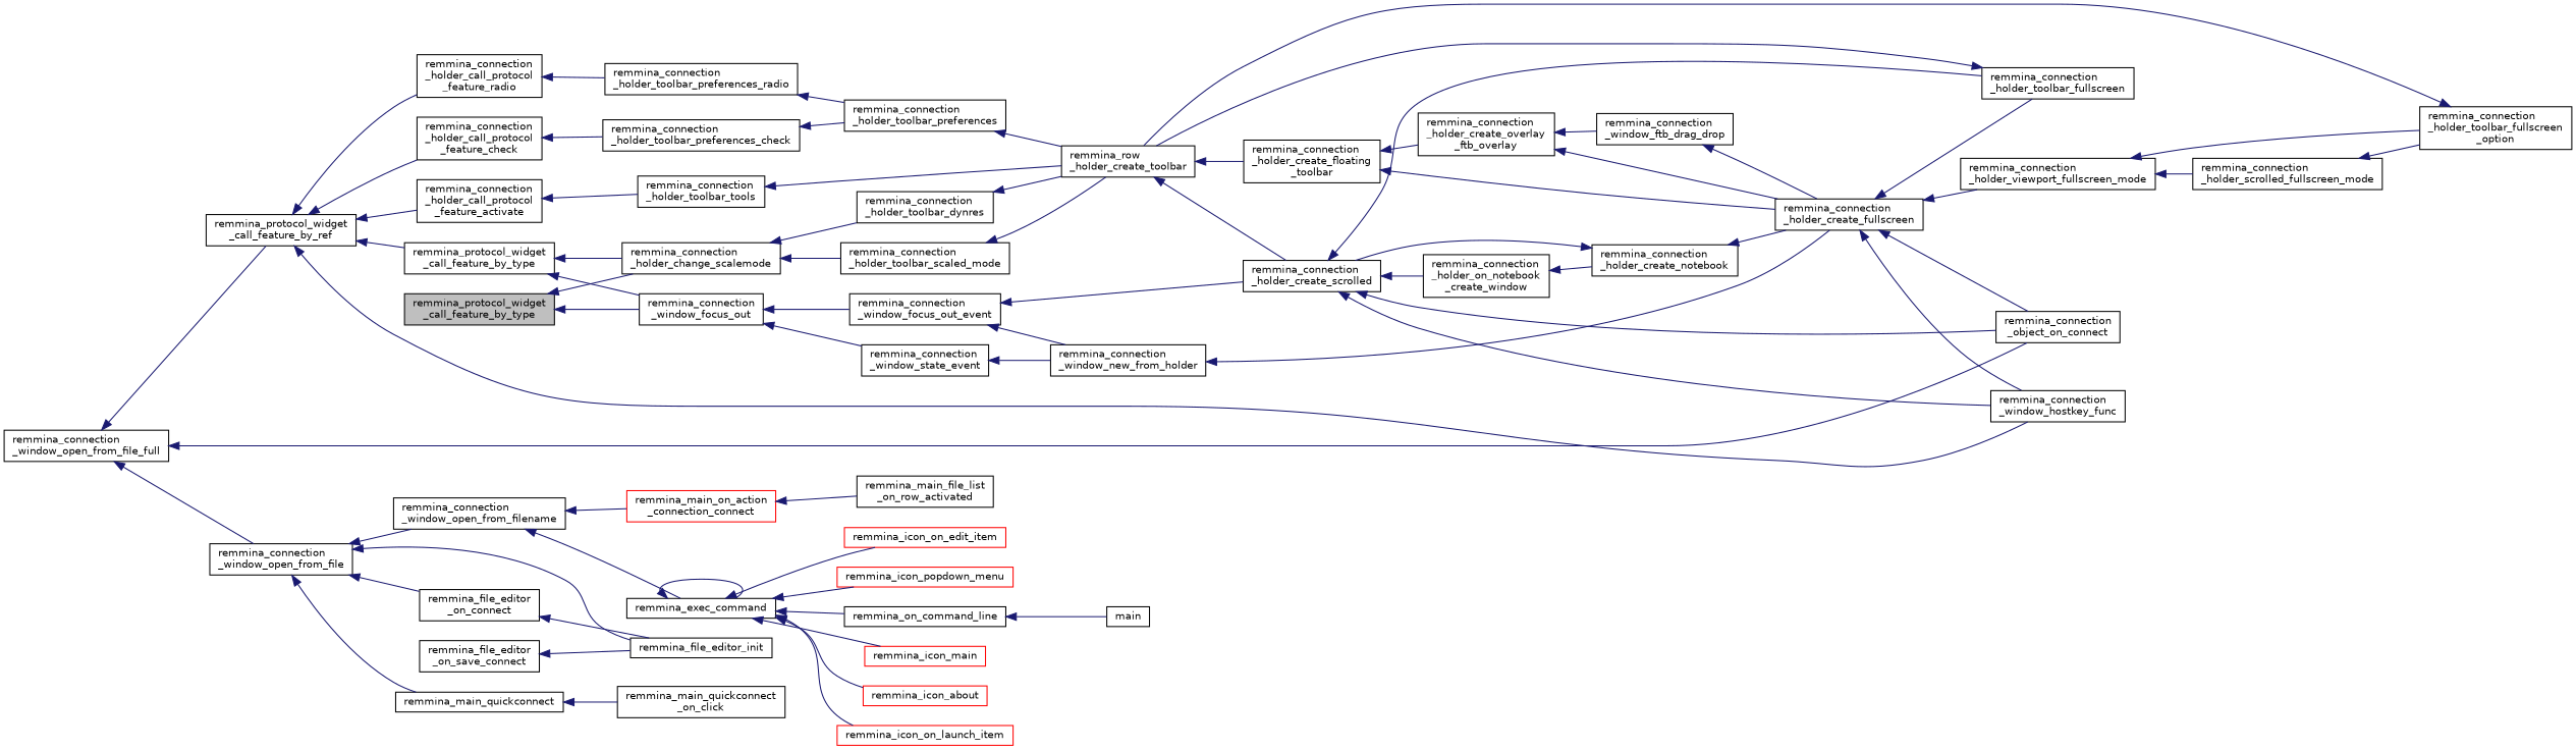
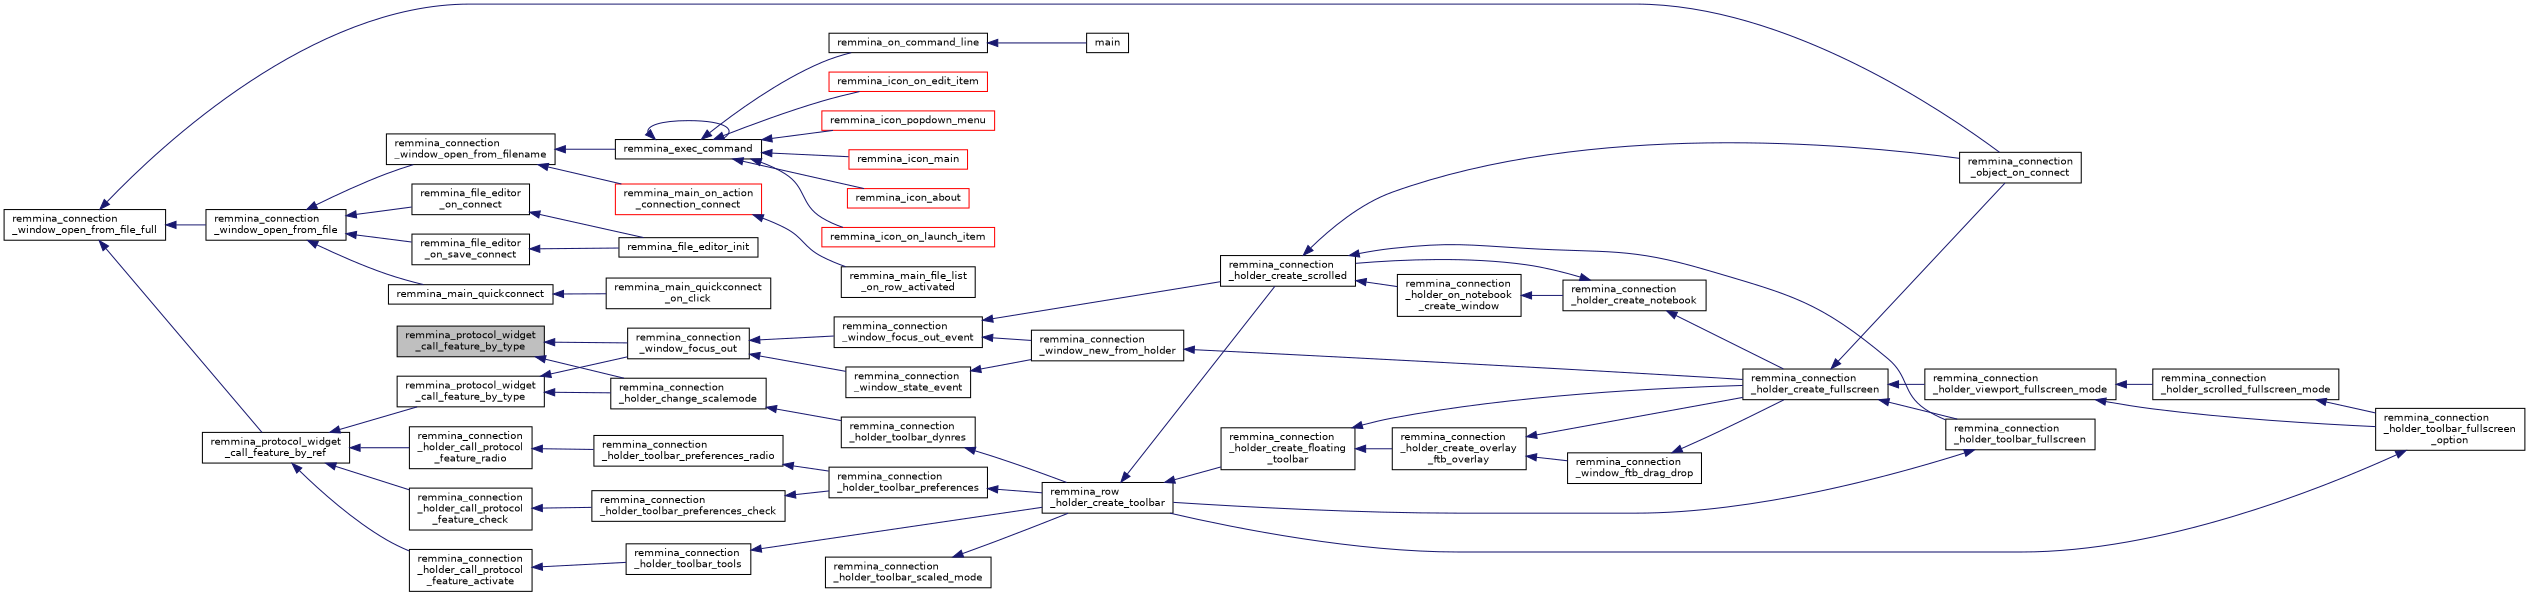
  digraph {
    rankdir=LR
    node [color=black fillcolor=white fontname=Helvetica fontsize=10 shape=record style=filled]
    edge [color=midnightblue dir=back fontname=Helvetica fontsize=10 labelfontname=Helvetica labelfontsize=10 style=solid]
    n1 [fillcolor=grey75 fontcolor=black height=0.2 label="remmina_protocol_widget\l_call_feature_by_type" width=0.4]
    n2 [height=0.2 label="remmina_connection\l_holder_change_scalemode" width=0.4]
    n3 [height=0.2 label="remmina_connection\l_window_focus_out" width=0.4]
    n4 [height=0.2 label="remmina_connection\l_holder_toolbar_dynres" width=0.4]
    n5 [height=0.2 label="remmina_connection\l_holder_toolbar_scaled_mode" width=0.4]
    n6 [height=0.2 label="remmina_connection\l_window_focus_out_event" width=0.4]
    n7 [height=0.2 label="remmina_connection\l_window_state_event" width=0.4]
    n8 [height=0.2 label="remmina_row\l_holder_create_toolbar" width=0.4]
    n9 [height=0.2 label="remmina_connection\l_holder_create_floating\l_toolbar" width=0.4]
    n10 [height=0.2 label="remmina_connection\l_holder_create_scrolled" width=0.4]
    n11 [height=0.2 label="remmina_connection\l_holder_create_overlay\l_ftb_overlay" width=0.4]
    n12 [height=0.2 label="remmina_connection\l_holder_create_fullscreen" width=0.4]
    n13 [height=0.2 label="remmina_connection\l_holder_toolbar_fullscreen" width=0.4]
-   n14 [height=0.2 label="remmina_connection\l_window_hostkey_func" width=0.4]
    n15 [height=0.2 label="remmina_connection\l_object_on_connect" width=0.4]
    n16 [height=0.2 label="remmina_connection\l_holder_on_notebook\l_create_window" width=0.4]
    n17 [height=0.2 label="remmina_connection\l_window_ftb_drag_drop" width=0.4]
    n18 [height=0.2 label="remmina_connection\l_holder_viewport_fullscreen_mode" width=0.4]
    n19 [height=0.2 label="remmina_connection\l_holder_scrolled_fullscreen_mode" width=0.4]
    n20 [height=0.2 label="remmina_connection\l_holder_toolbar_fullscreen\l_option" width=0.4]
    n21 [height=0.2 label="remmina_connection\l_window_open_from_file_full" width=0.4]
    n22 [height=0.2 label="remmina_connection\l_window_open_from_file" width=0.4]
    n23 [height=0.2 label="remmina_protocol_widget\l_call_feature_by_ref" width=0.4]
    n24 [height=0.2 label="remmina_connection\l_window_open_from_filename" width=0.4]
    n25 [height=0.2 label="remmina_file_editor\l_on_connect" width=0.4]
    n26 [height=0.2 label="remmina_file_editor\l_on_save_connect" width=0.4]
    n27 [height=0.2 label=remmina_main_quickconnect width=0.4]
    n28 [height=0.2 label="remmina_connection\l_holder_call_protocol\l_feature_radio" width=0.4]
    n29 [height=0.2 label="remmina_connection\l_holder_call_protocol\l_feature_check" width=0.4]
    n30 [height=0.2 label="remmina_connection\l_holder_call_protocol\l_feature_activate" width=0.4]
    n31 [height=0.2 label="remmina_protocol_widget\l_call_feature_by_type" width=0.4]
    n32 [height=0.2 label=remmina_exec_command width=0.4]
    n33 [color=red height=0.2 label="remmina_main_on_action\l_connection_connect" width=0.4]
    n34 [height=0.2 label=remmina_file_editor_init width=0.4]
    n35 [height=0.2 label="remmina_main_quickconnect\l_on_click" width=0.4]
    n36 [height=0.2 label=remmina_on_command_line width=0.4]
    n37 [color=red height=0.2 label=remmina_icon_main width=0.4]
    n38 [color=red height=0.2 label=remmina_icon_about width=0.4]
    n39 [color=red height=0.2 label=remmina_icon_on_launch_item width=0.4]
    n40 [color=red height=0.2 label=remmina_icon_on_edit_item width=0.4]
    n41 [color=red height=0.2 label=remmina_icon_popdown_menu width=0.4]
    n42 [height=0.2 label="remmina_main_file_list\l_on_row_activated" width=0.4]
    n43 [height=0.2 label=main width=0.4]
    n44 [height=0.2 label="remmina_connection\l_holder_toolbar_preferences_radio" width=0.4]
    n45 [height=0.2 label="remmina_connection\l_holder_toolbar_preferences_check" width=0.4]
    n46 [height=0.2 label="remmina_connection\l_holder_toolbar_tools" width=0.4]
    n47 [height=0.2 label="remmina_connection\l_holder_toolbar_preferences" width=0.4]
    n48 [height=0.2 label="remmina_connection\l_window_new_from_holder" width=0.4]
    n49 [height=0.2 label="remmina_connection\l_holder_create_notebook" width=0.4]
    n1 -> n2
    n1 -> n3
    n2 -> n4
-   n2 -> n5
    n3 -> n6
    n3 -> n7
    n4 -> n8
    n5 -> n8
    n6 -> n10
    n6 -> n48
    n7 -> n48
    n8 -> n9
    n8 -> n10
    n9 -> n11
    n9 -> n12
    n10 -> n13
-   n10 -> n14
    n10 -> n15
    n10 -> n16
    n11 -> n12
    n11 -> n17
    n12 -> n13
-   n12 -> n14
    n12 -> n15
    n12 -> n18
    n13 -> n8
    n16 -> n49
    n17 -> n12
    n18 -> n19
    n18 -> n20
    n19 -> n20
    n20 -> n8
    n21 -> n15
    n21 -> n22
    n21 -> n23
    n22 -> n24
    n22 -> n25
-   n22 -> n34
+   n22 -> n26
    n22 -> n27
-   n23 -> n14
    n23 -> n28
    n23 -> n29
    n23 -> n30
    n23 -> n31
    n24 -> n32
    n24 -> n33
    n25 -> n34
    n26 -> n34
    n27 -> n35
    n28 -> n44
    n29 -> n45
    n30 -> n46
    n31 -> n2
    n31 -> n3
    n32 -> n32
    n32 -> n36
    n32 -> n37
    n32 -> n38
    n32 -> n39
    n32 -> n40
    n32 -> n41
    n33 -> n42
    n36 -> n43
    n44 -> n47
    n45 -> n47
    n46 -> n8
    n47 -> n8
    n48 -> n12
    n49 -> n10
    n49 -> n12
  }
